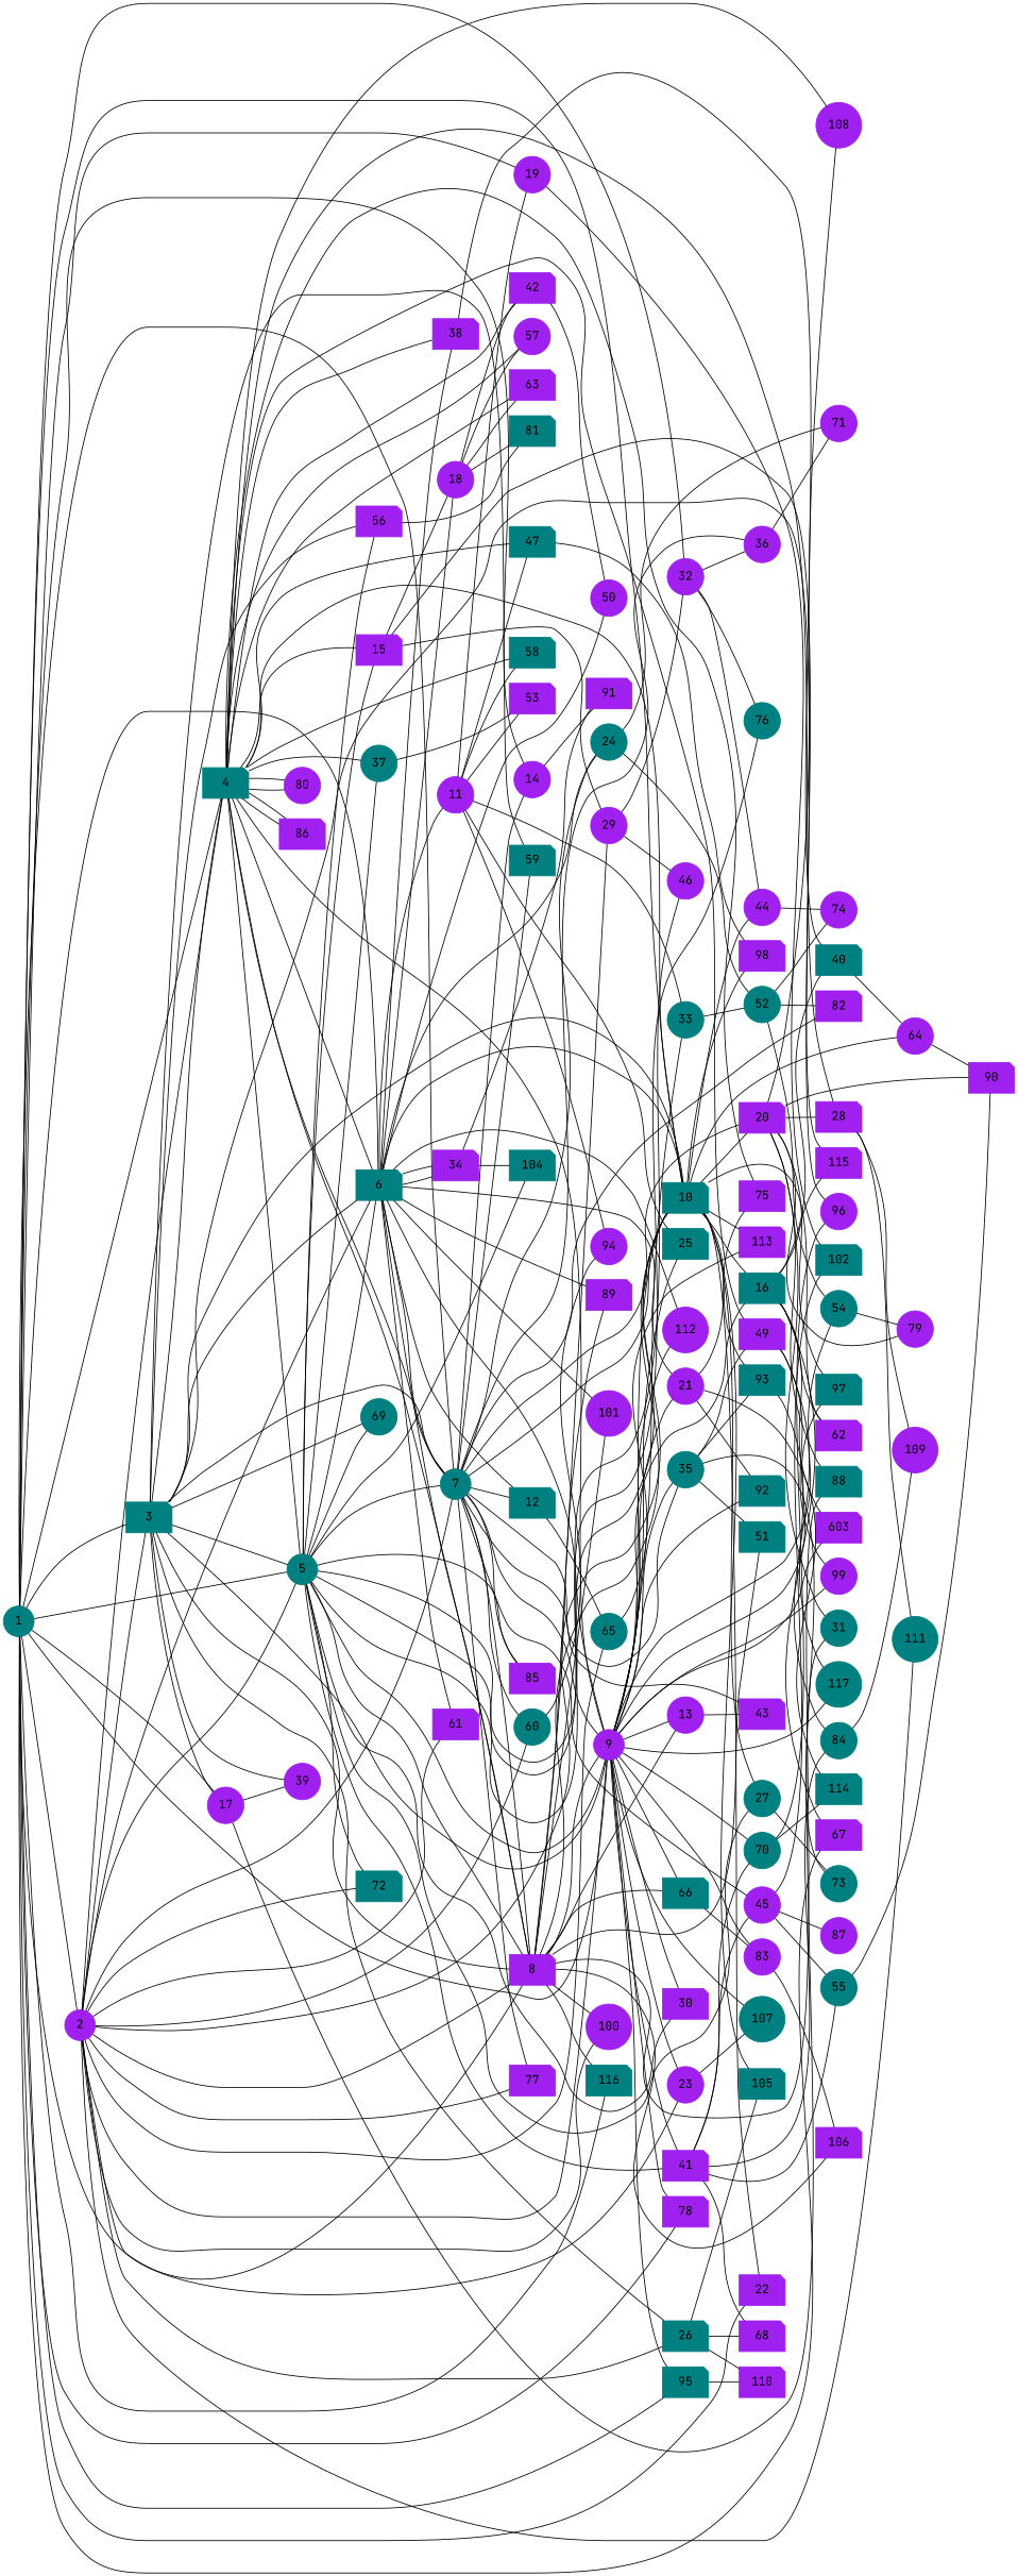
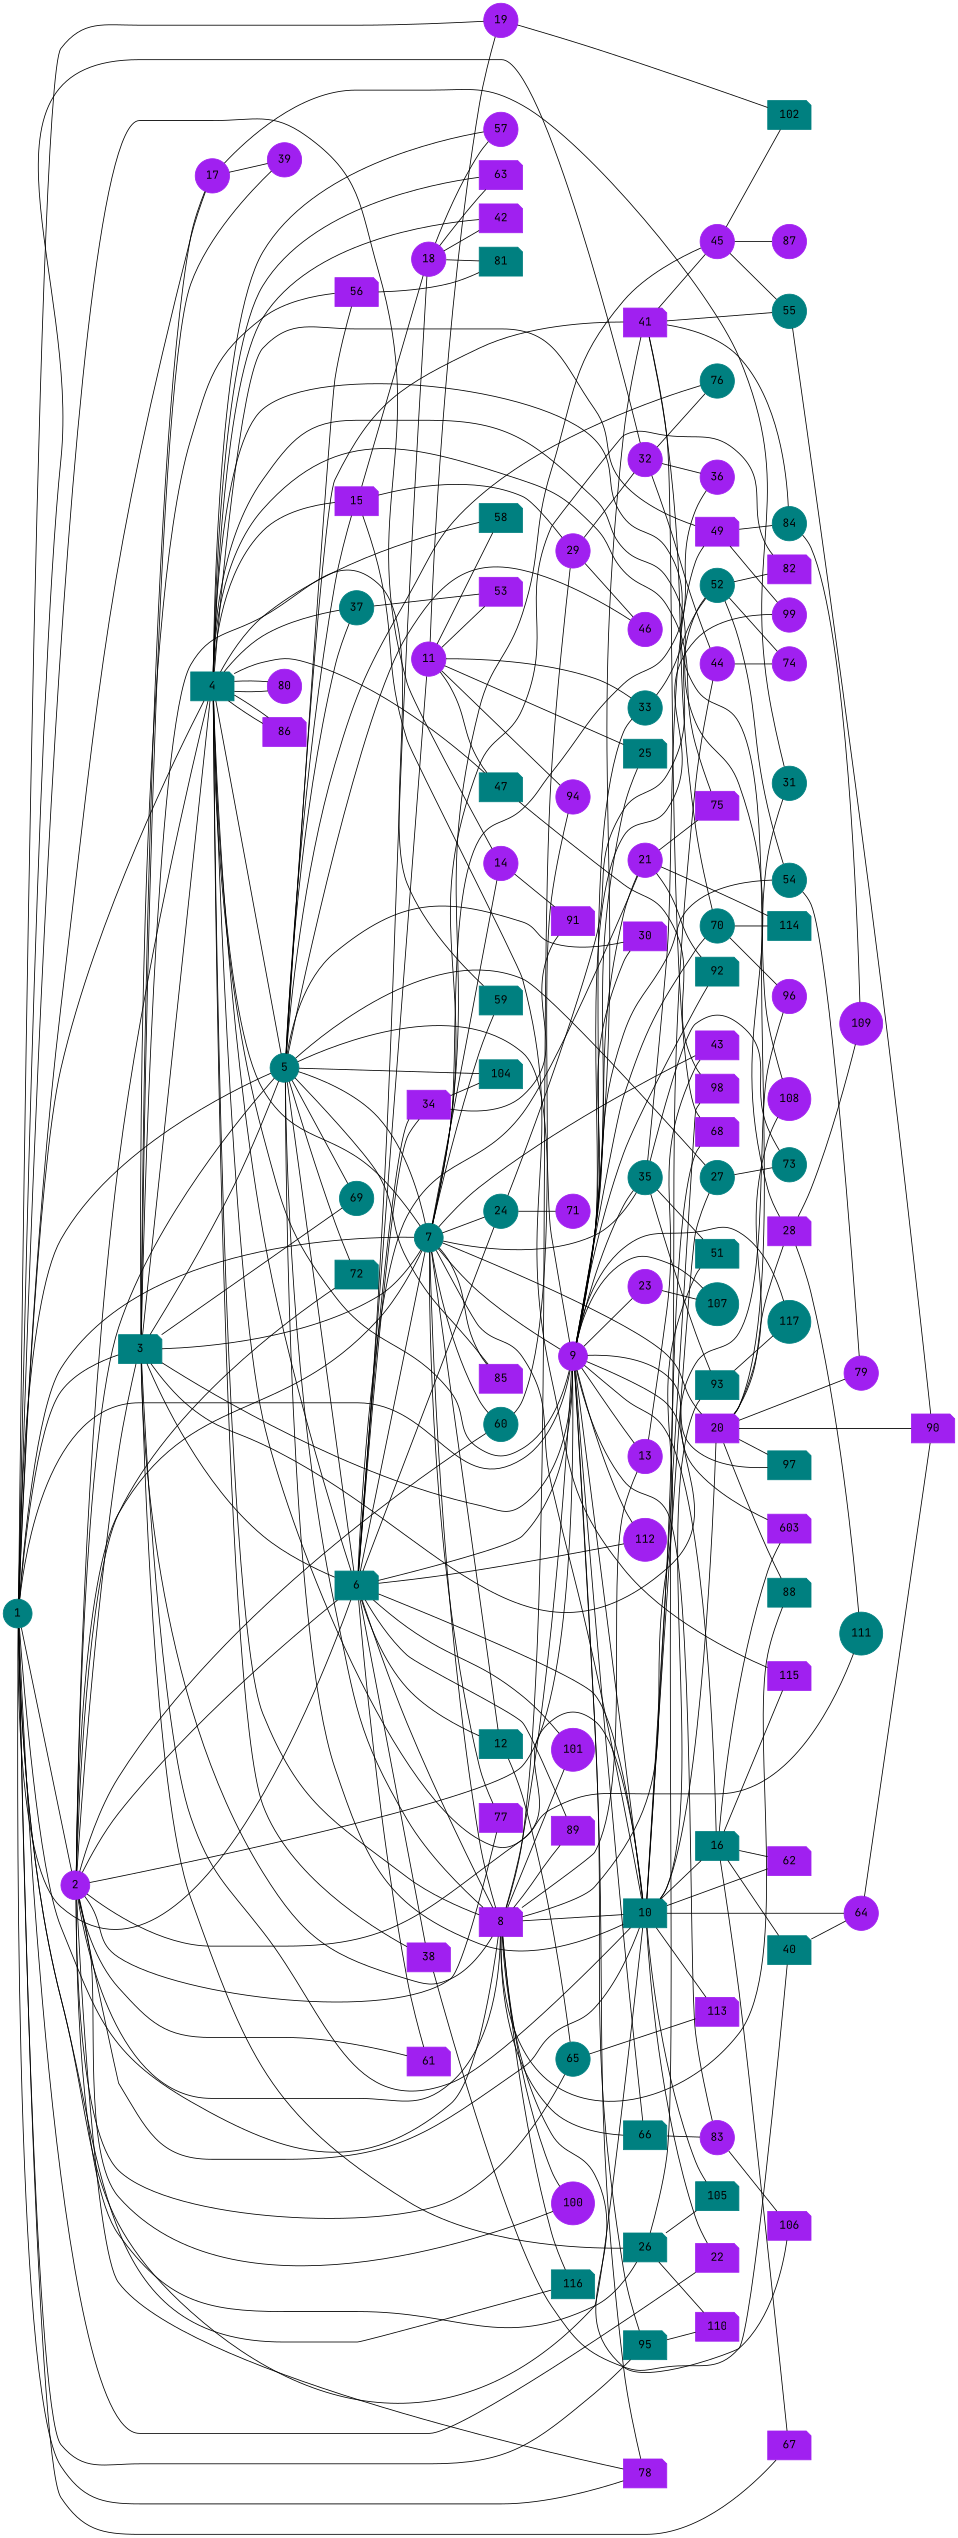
  graph {
    fontname="JetBrains Mono"
    rankdir=LR
    node [color=purple fontname="JetBrains Mono" shape=note style=filled]
    edge [fontname="JetBrains Mono"]
    1 [color=teal shape=circle]
    2 [shape=circle]
    3 [color=teal]
    4 [color=teal]
    5 [color=teal shape=circle]
    6 [color=teal]
    7 [color=teal shape=circle]
    8
    9 [shape=circle]
    10 [color=teal]
    14 [shape=circle]
    17 [shape=circle]
    19 [shape=circle]
    22
    32 [shape=circle]
    67
    78
    95 [color=teal]
    116 [color=teal]
    23 [shape=circle]
    26 [color=teal]
    60 [color=teal shape=circle]
    61
    65 [color=teal shape=circle]
    72 [color=teal]
    77
    100 [shape=circle]
    111 [color=teal shape=circle]
    39 [shape=circle]
    56
    59 [color=teal]
    69 [color=teal shape=circle]
    96 [shape=circle]
    15
    28
    37 [color=teal shape=circle]
    38
    42
    47 [color=teal]
    49
    57 [shape=circle]
    58 [color=teal]
    63
    75
    80 [shape=circle]
    86
    108 [shape=circle]
    27 [color=teal shape=circle]
    30
    41
    46 [shape=circle]
    76 [color=teal shape=circle]
    85
    104 [color=teal]
    11 [shape=circle]
    12 [color=teal]
    18 [shape=circle]
    21 [shape=circle]
    24 [color=teal shape=circle]
    34
-   50 [shape=circle]
    89
    101 [shape=circle]
    112 [shape=circle]
    20
    35 [color=teal shape=circle]
    36 [shape=circle]
    43
    45 [shape=circle]
    82
    13 [shape=circle]
    29 [shape=circle]
    51 [color=teal]
    66 [color=teal]
    88 [color=teal]
    106
    16 [color=teal]
    25 [color=teal]
    33 [color=teal shape=circle]
    54 [color=teal shape=circle]
    70 [color=teal shape=circle]
    83 [shape=circle]
    92 [color=teal]
    97 [color=teal]
    99 [shape=circle]
    n86 [label=603]
    107 [color=teal shape=circle]
    117 [color=teal shape=circle]
    44 [shape=circle]
    62
    64 [shape=circle]
    93 [color=teal]
    98
    105 [color=teal]
    113
    91
    31 [color=teal shape=circle]
    102 [color=teal]
    110
    68
    94 [shape=circle]
    81 [color=teal]
    115
    109 [shape=circle]
    53
    40 [color=teal]
    84 [color=teal shape=circle]
    73 [color=teal shape=circle]
    55 [color=teal shape=circle]
    114 [color=teal]
    52 [color=teal shape=circle]
    71 [shape=circle]
    79 [shape=circle]
    90
    87 [shape=circle]
    74 [shape=circle]
    1 -- 2
    1 -- 3
    1 -- 4
    1 -- 5
    1 -- 6
    1 -- 7
    1 -- 8
    1 -- 9
    1 -- 10
    1 -- 14
    1 -- 17
    1 -- 19
    1 -- 22
    1 -- 32
    1 -- 67
    1 -- 78
    1 -- 95
    1 -- 116
    2 -- 3
    2 -- 4
    2 -- 5
    2 -- 6
    2 -- 7
    2 -- 8
    2 -- 9
    2 -- 10
-   2 -- 23
+   2 -- 78
    2 -- 26
    2 -- 60
    2 -- 61
    2 -- 65
    2 -- 72
    2 -- 77
    2 -- 100
    2 -- 111
    3 -- 4
    3 -- 5
    3 -- 6
    3 -- 7
    3 -- 8
    3 -- 9
    3 -- 10
    3 -- 17
    3 -- 26
    3 -- 39
    3 -- 56
    3 -- 59
    3 -- 69
    3 -- 96
    4 -- 5
    4 -- 6
    4 -- 7
    4 -- 8
    4 -- 9
    4 -- 10
    4 -- 15
    4 -- 28
    4 -- 37
    4 -- 38
    4 -- 42
    4 -- 47
    4 -- 49
    4 -- 57
    4 -- 58
    4 -- 63
    4 -- 75
    4 -- 80
    4 -- 80
    4 -- 86
    4 -- 86
    4 -- 108
    5 -- 6
    5 -- 7
    5 -- 8
    5 -- 9
    5 -- 10
    5 -- 72
    5 -- 56
    5 -- 69
    5 -- 15
    5 -- 37
    5 -- 27
    5 -- 30
    5 -- 41
    5 -- 46
    5 -- 76
    5 -- 85
    5 -- 104
    6 -- 7
    6 -- 8
    6 -- 9
    6 -- 10
    6 -- 61
    6 -- 38
    6 -- 11
    6 -- 12
    6 -- 18
    6 -- 21
    6 -- 24
    6 -- 34
    6 -- 34
-   6 -- 50
    6 -- 89
    6 -- 101
    6 -- 112
    7 -- 8
    7 -- 9
    7 -- 10
    7 -- 14
    7 -- 60
    7 -- 77
    7 -- 59
    7 -- 85
    7 -- 12
    7 -- 24
    7 -- 20
    7 -- 35
    7 -- 36
    7 -- 43
    7 -- 45
    7 -- 82
    8 -- 9
    8 -- 10
    8 -- 116
    8 -- 100
    8 -- 89
    8 -- 101
    8 -- 13
    8 -- 29
    8 -- 51
    8 -- 66
    8 -- 88
    8 -- 106
    9 -- 10
    9 -- 78
    9 -- 95
    9 -- 23
    9 -- 30
    9 -- 41
    9 -- 21
    9 -- 112
    9 -- 35
    9 -- 13
    9 -- 66
    9 -- 16
    9 -- 25
    9 -- 33
    9 -- 54
    9 -- 70
    9 -- 83
    9 -- 92
    9 -- 97
    9 -- 99
    9 -- n86
    9 -- 107
    9 -- 117
    10 -- 22
    10 -- 27
    10 -- 20
    10 -- 16
    10 -- 44
    10 -- 62
    10 -- 64
    10 -- 93
    10 -- 98
    10 -- 105
    10 -- 113
    14 -- 91
    17 -- 39
    17 -- 31
    19 -- 102
    32 -- 76
    32 -- 36
    32 -- 44
    95 -- 110
    23 -- 107
    26 -- 105
    26 -- 110
    26 -- 68
    60 -- 94
    65 -- 113
    56 -- 81
    15 -- 18
    15 -- 29
    15 -- 115
    28 -- 111
    28 -- 109
    37 -- 53
    38 -- 40
-   42 -- 50
    47 -- 98
    49 -- 99
    49 -- 84
    27 -- 73
    41 -- 45
    41 -- 70
    41 -- 68
    41 -- 84
    41 -- 55
    11 -- 19
    11 -- 47
    11 -- 58
    11 -- 25
    11 -- 33
    11 -- 94
    11 -- 53
    12 -- 65
    18 -- 42
    18 -- 57
    18 -- 63
    18 -- 81
    21 -- 75
    21 -- 92
    21 -- 114
    24 -- 52
    24 -- 71
    34 -- 104
    34 -- 91
    20 -- 28
    20 -- 108
    20 -- 88
    20 -- 97
    20 -- 31
    20 -- 79
    20 -- 90
    35 -- 49
    35 -- 51
    35 -- 93
    35 -- 73
-   36 -- 71
    45 -- 102
    45 -- 55
    45 -- 87
    13 -- 43
    29 -- 32
    29 -- 46
    66 -- 83
    16 -- 67
    16 -- n86
    16 -- 62
    16 -- 115
    16 -- 40
    33 -- 52
    54 -- 79
    70 -- 96
    70 -- 114
    83 -- 106
    44 -- 74
    64 -- 90
    93 -- 117
    40 -- 64
    84 -- 109
    55 -- 90
    52 -- 82
    52 -- 54
    52 -- 74
  }
